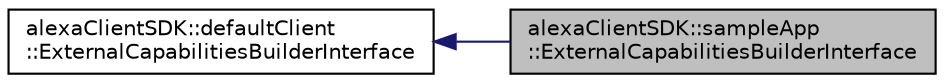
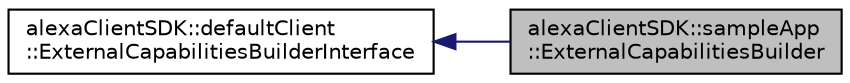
  digraph {
    rankdir=LR
    node [color=black fontname=Helvetica fontsize=10 shape=record style=filled]
-   n1 [fillcolor=grey75 fontcolor=black height=0.2 label="alexaClientSDK::sampleApp\l::ExternalCapabilitiesBuilderInterface" width=0.4]
+   n1 [fillcolor=grey75 fontcolor=black height=0.2 label="alexaClientSDK::sampleApp\l::ExternalCapabilitiesBuilder" width=0.4]
    n2 [fillcolor=white height=0.2 label="alexaClientSDK::defaultClient\l::ExternalCapabilitiesBuilderInterface" width=0.4]
    n2 -> n1 [color=midnightblue dir=back fontname=Helvetica fontsize=10 labelfontname=Helvetica labelfontsize=10 style=solid]
  }
